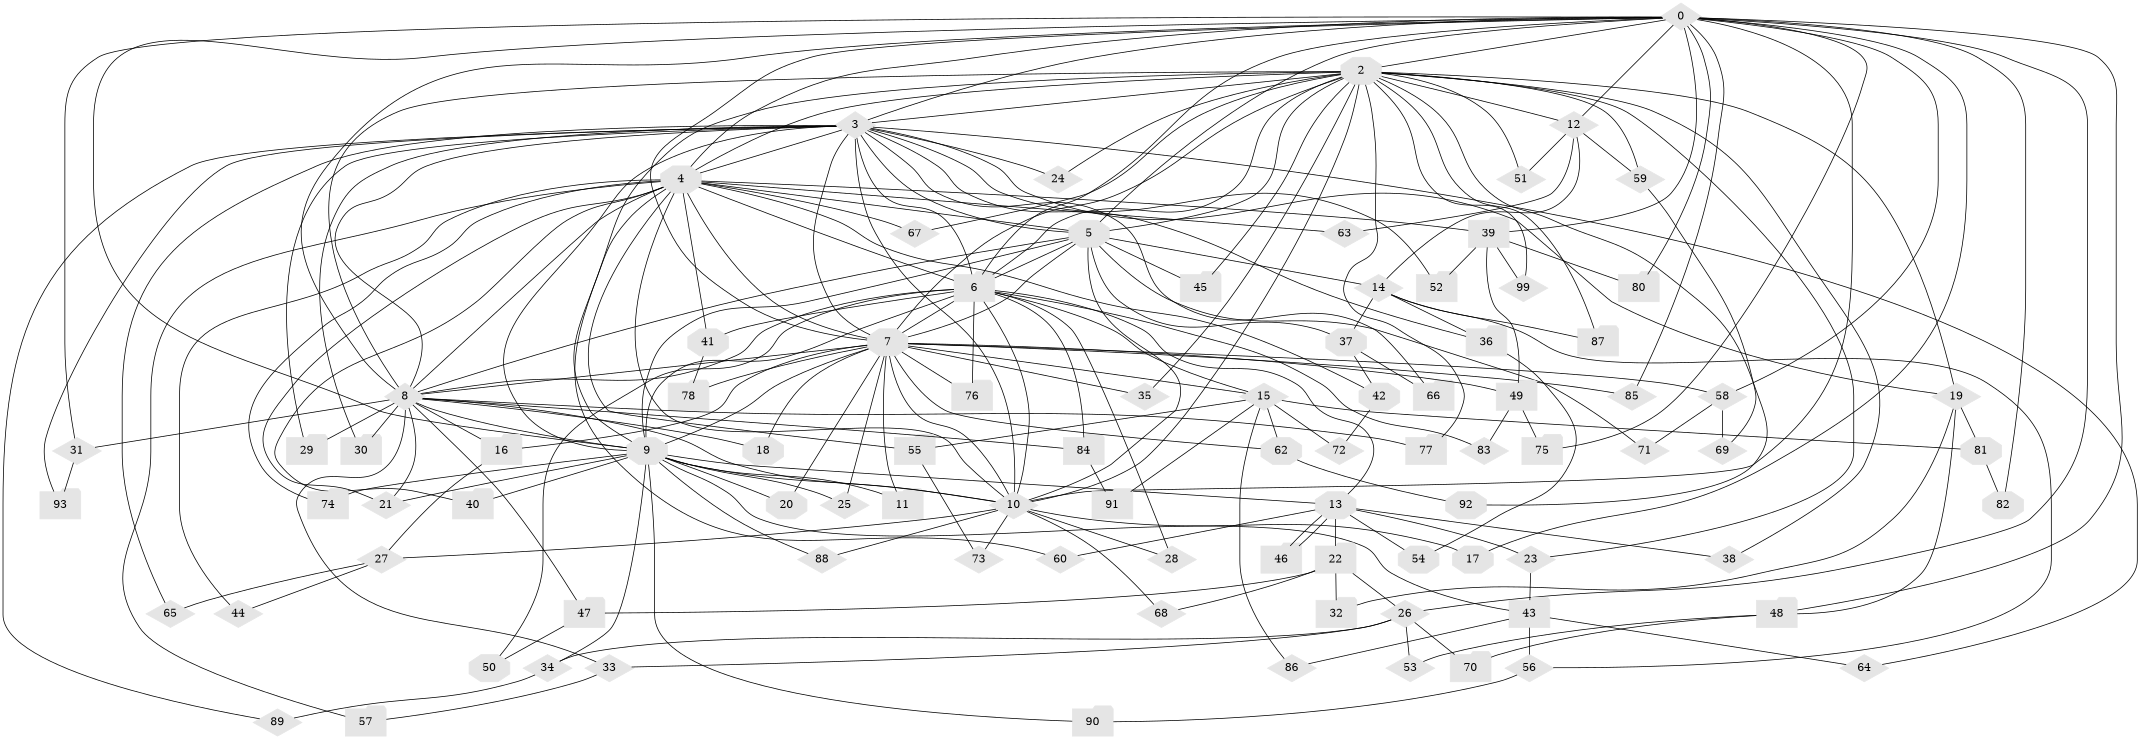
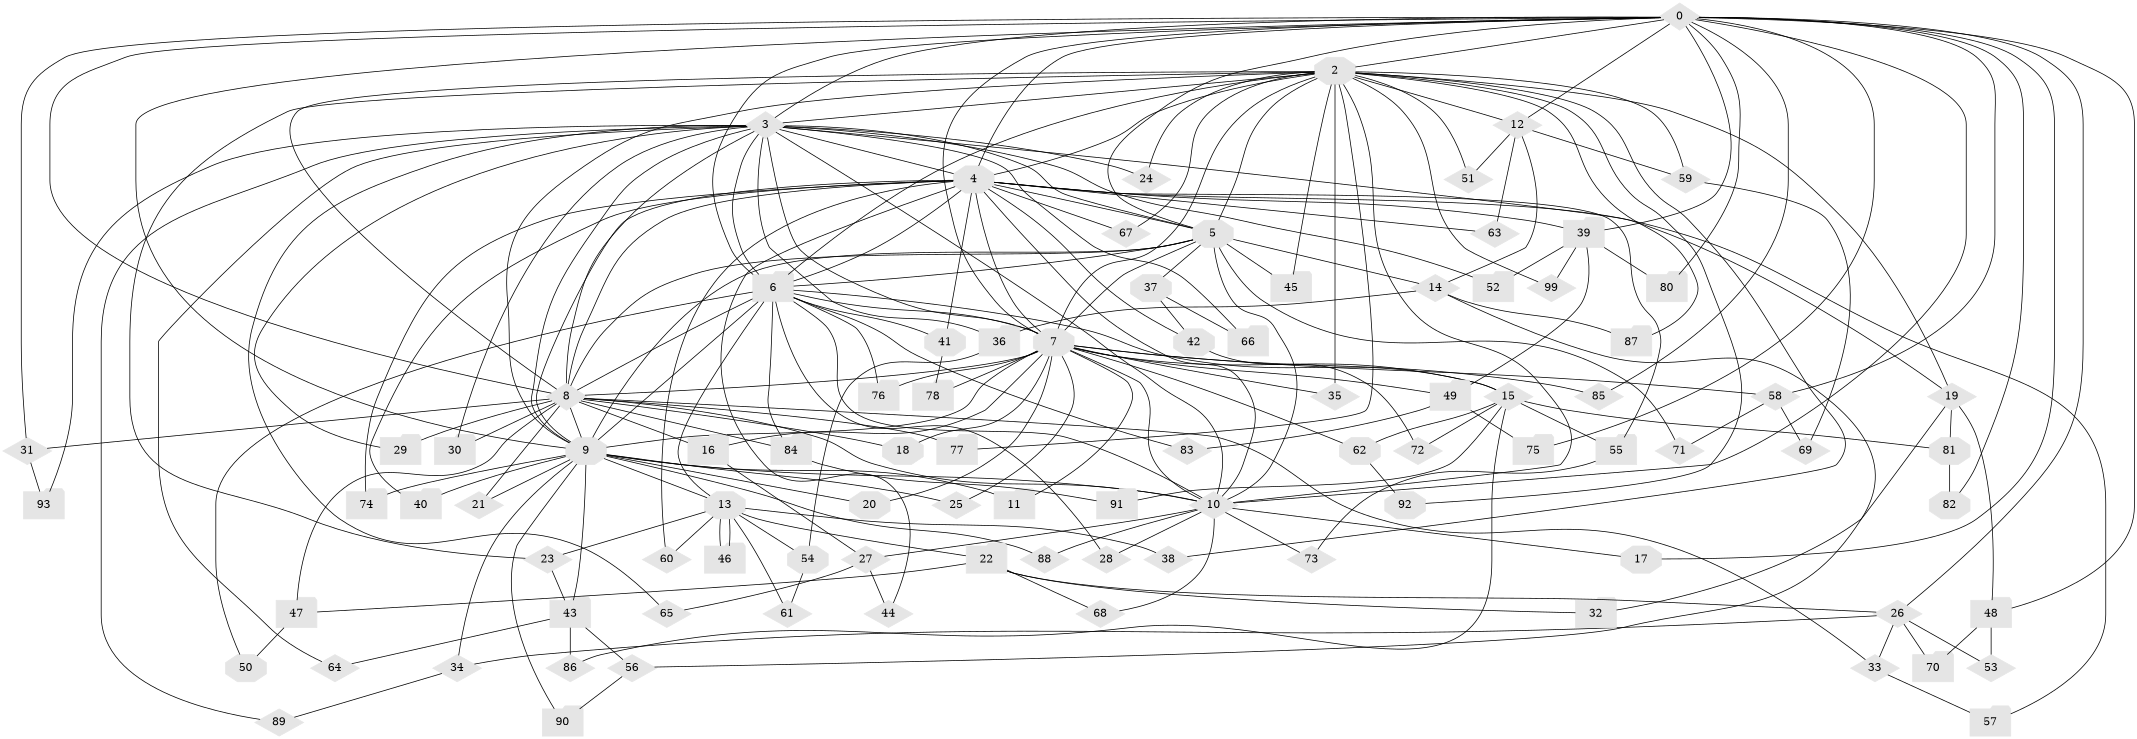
  graph {
    node [color=gray90 shape=diamond style=filled]
    n1 [label=0]
    2 [shape=octagon]
    3
    4 [shape=octagon]
    5 [shape=octagon]
    6 [shape=folder]
    7 [shape=octagon]
    8
    9 [shape=octagon]
    10
    12
    17 [shape=octagon]
    26
    31
    39 [shape=folder]
    48 [shape=folder]
    58
    75 [shape=folder]
    80 [shape=folder]
    82 [shape=octagon]
    85
    19
    23
    24
    35
    38
    45 [shape=folder]
    51
    59
    67
    77 [shape=folder]
    n32 [label=99]
    87 [shape=folder]
    92 [shape=octagon]
    29 [shape=folder]
    30 [shape=folder]
    36 [shape=folder]
    52 [shape=folder]
    64
    65
    66 [shape=folder]
    89
    93 [shape=folder]
    40 [shape=folder]
    41 [shape=octagon]
    42 [shape=octagon]
    44
    55 [shape=folder]
    57 [shape=folder]
    60
    63
    74 [shape=folder]
    14
    37 [shape=octagon]
    71
    13 [shape=octagon]
    15
    28
    50 [shape=octagon]
    76 [shape=folder]
    83
    84 [shape=folder]
    11 [shape=folder]
    16 [shape=folder]
    18 [shape=octagon]
    20 [shape=octagon]
    25
    49 [shape=folder]
    62 [shape=octagon]
    78 [shape=folder]
    21
    33
    47 [shape=folder]
    34
    43 [shape=folder]
    88
    90 [shape=folder]
    27
    68
    73
    53
    70 [shape=folder]
    69
    81 [shape=octagon]
    32 [shape=folder]
    22 [shape=folder]
    54 [shape=octagon]
    72
    56
    46 [shape=folder]
+   61
    86
    91 [shape=folder]
    n1 -- 2
    n1 -- 3
    n1 -- 4
    n1 -- 5
    n1 -- 6
    n1 -- 7
    n1 -- 8
    n1 -- 9
    n1 -- 10
    n1 -- 12
    n1 -- 17
    n1 -- 26
    n1 -- 31
    n1 -- 39
    n1 -- 48
    n1 -- 58
    n1 -- 75
    n1 -- 80
    n1 -- 82
    n1 -- 85
    2 -- 3
    2 -- 4
    2 -- 5
    2 -- 6
    2 -- 7
    2 -- 8
    2 -- 9
    2 -- 10
    2 -- 12
    2 -- 19
    2 -- 23
    2 -- 24
    2 -- 35
    2 -- 38
    2 -- 45
    2 -- 51
    2 -- 59
    2 -- 67
    2 -- 77
    2 -- n32
    2 -- 87
    2 -- 92
    3 -- 4
    3 -- 5
    3 -- 6
    3 -- 7
    3 -- 8
    3 -- 9
    3 -- 10
    3 -- 19
    3 -- 24
    3 -- 29
    3 -- 30
    3 -- 36
    3 -- 52
    3 -- 64
    3 -- 65
    3 -- 66
    3 -- 89
    3 -- 93
    4 -- 5
    4 -- 6
    4 -- 7
    4 -- 8
-   4 -- 21
+   4 -- 9
    4 -- 10
    4 -- 39
    4 -- 67
    4 -- 40
    4 -- 41
    4 -- 42
    4 -- 44
    4 -- 55
    4 -- 57
    4 -- 60
    4 -- 63
    4 -- 74
    5 -- 6
    5 -- 7
    5 -- 8
    5 -- 9
    5 -- 10
    5 -- 45
    5 -- 14
    5 -- 37
    5 -- 71
    6 -- 7
    6 -- 8
    6 -- 9
    6 -- 10
    6 -- 41
    6 -- 13
    6 -- 15
    6 -- 28
    6 -- 50
    6 -- 76
    6 -- 83
    6 -- 84
    7 -- 8
    7 -- 9
    7 -- 10
    7 -- 58
    7 -- 85
    7 -- 35
    7 -- 15
    7 -- 76
    7 -- 11
    7 -- 16
    7 -- 18
    7 -- 20
    7 -- 25
    7 -- 49
    7 -- 62
    7 -- 78
    8 -- 9
    8 -- 10
    8 -- 31
    8 -- 77
    8 -- 29
    8 -- 30
    8 -- 84
    8 -- 16
    8 -- 18
    8 -- 21
    8 -- 33
    8 -- 47
    9 -- 10
    9 -- 40
    9 -- 74
    9 -- 13
    9 -- 11
    9 -- 20
    9 -- 25
    9 -- 21
    9 -- 34
    9 -- 43
    9 -- 88
    9 -- 90
    10 -- 17
    10 -- 28
    10 -- 88
    10 -- 27
    10 -- 68
    10 -- 73
    12 -- 51
    12 -- 59
    12 -- 63
    12 -- 14
    26 -- 33
    26 -- 34
    26 -- 53
    26 -- 70
    31 -- 93
    39 -- 80
    39 -- n32
    39 -- 52
    39 -- 49
    48 -- 53
    48 -- 70
    58 -- 71
    58 -- 69
    19 -- 48
    19 -- 81
    19 -- 32
    23 -- 43
    59 -- 69
    36 -- 54
    41 -- 78
    42 -- 72
    55 -- 73
    14 -- 87
    14 -- 36
-   14 -- 37
    14 -- 56
    37 -- 66
    37 -- 42
    13 -- 23
    13 -- 38
    13 -- 60
    13 -- 22
    13 -- 54
    13 -- 46
    13 -- 46
+   13 -- 61
    15 -- 55
    15 -- 62
    15 -- 81
    15 -- 72
    15 -- 86
    15 -- 91
    84 -- 91
    16 -- 27
    49 -- 75
    49 -- 83
    62 -- 92
    33 -- 57
    47 -- 50
    34 -- 89
    43 -- 64
    43 -- 56
    43 -- 86
    27 -- 65
    27 -- 44
    81 -- 82
    22 -- 26
    22 -- 47
    22 -- 68
    22 -- 32
+   54 -- 61
    56 -- 90
  }
